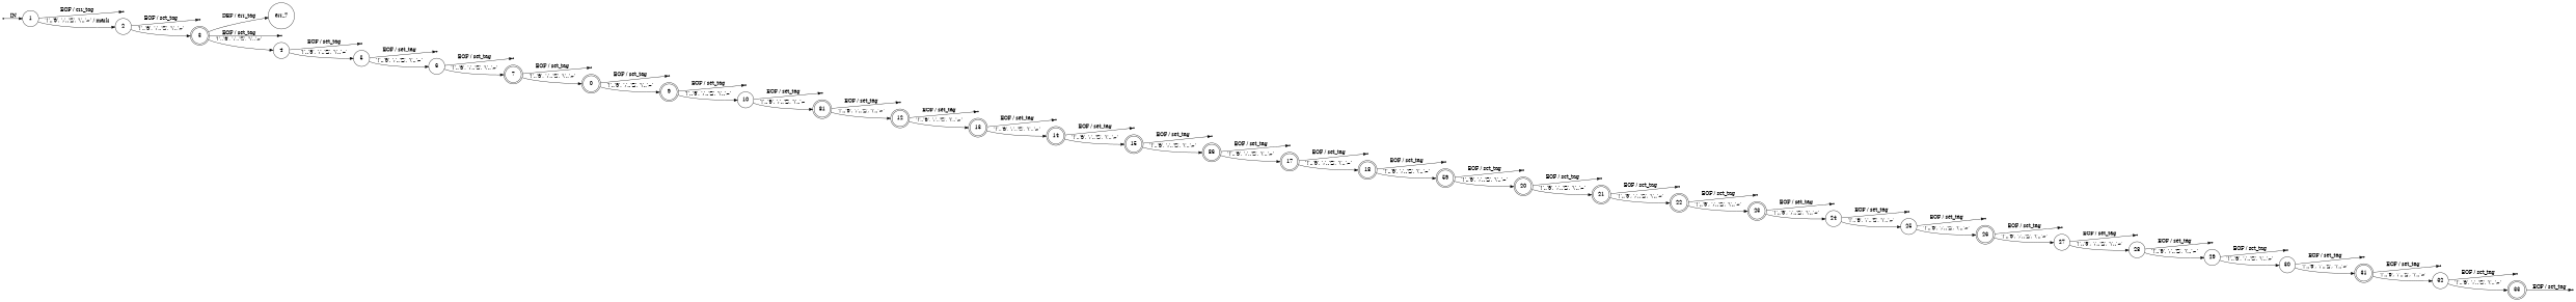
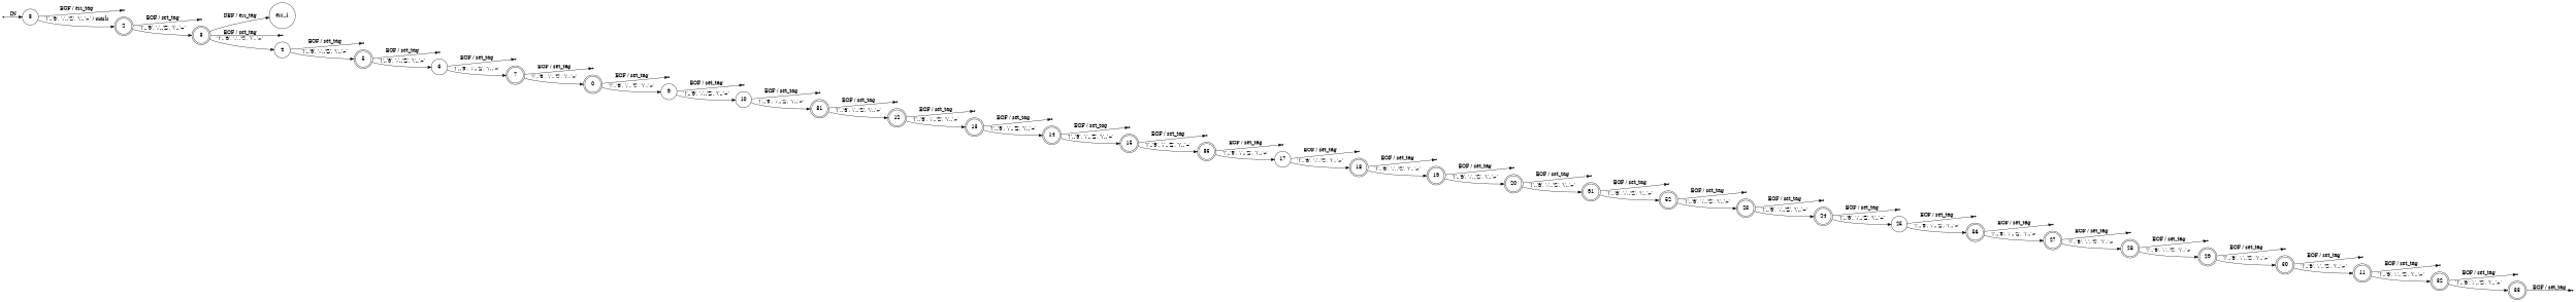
  digraph {
    rankdir=LR
    node [shape=point]
-   1 [fixedsize=true height=0.65 shape=circle]
+   1 [fixedsize=true height=0.65 shape=circle label=8]
    ENTRY
    eof_1
-   2 [fixedsize=true height=0.65 shape=circle]
-   err_1 [height=0.2 shape=circle label=err_7]
+   2 [fixedsize=true height=0.65 shape=doublecircle]
+   err_1 [height=0.2 shape=circle]
    eof_2
    3 [fixedsize=true height=0.65 shape=doublecircle]
    eof_3
    4 [fixedsize=true height=0.65 shape=circle]
    eof_4
-   5 [fixedsize=true height=0.65 shape=circle]
+   5 [fixedsize=true height=0.65 shape=doublecircle]
    eof_5
    6 [fixedsize=true height=0.65 shape=circle]
    eof_6
    7 [fixedsize=true height=0.65 shape=doublecircle]
    eof_7
    n17 [fixedsize=true height=0.65 label=0 shape=doublecircle]
    eof_8
-   9 [fixedsize=true height=0.65 shape=doublecircle]
+   9 [fixedsize=true height=0.65 shape=circle]
    eof_9
    10 [fixedsize=true height=0.65 shape=circle]
    eof_10
    n23 [fixedsize=true height=0.65 label=81 shape=doublecircle]
    eof_11
    12 [fixedsize=true height=0.65 shape=doublecircle]
    eof_12
    13 [fixedsize=true height=0.65 shape=doublecircle]
    eof_13
    14 [fixedsize=true height=0.65 shape=doublecircle]
    eof_14
    15 [fixedsize=true height=0.65 shape=doublecircle]
    eof_15
    n33 [fixedsize=true height=0.65 label=86 shape=doublecircle]
    eof_16
-   17 [fixedsize=true height=0.65 shape=doublecircle]
+   17 [fixedsize=true height=0.65 shape=circle]
    eof_17
    18 [fixedsize=true height=0.65 shape=doublecircle]
    eof_18
-   19 [fixedsize=true height=0.65 shape=doublecircle label=59]
+   19 [fixedsize=true height=0.65 shape=doublecircle]
    eof_19
    20 [fixedsize=true height=0.65 shape=doublecircle]
    eof_20
-   21 [fixedsize=true height=0.65 shape=doublecircle]
+   21 [fixedsize=true height=0.65 shape=doublecircle label=91]
    eof_21
-   22 [fixedsize=true height=0.65 shape=doublecircle]
+   22 [fixedsize=true height=0.65 shape=doublecircle label=52]
    eof_22
    23 [fixedsize=true height=0.65 shape=doublecircle]
    eof_23
-   24 [fixedsize=true height=0.65 shape=circle]
+   24 [fixedsize=true height=0.65 shape=doublecircle]
    eof_24
    25 [fixedsize=true height=0.65 shape=circle]
    eof_25
-   26 [fixedsize=true height=0.65 shape=doublecircle]
+   26 [fixedsize=true height=0.65 shape=doublecircle label=56]
    eof_26
-   27 [fixedsize=true height=0.65 shape=circle]
+   27 [fixedsize=true height=0.65 shape=doublecircle]
    eof_27
-   28 [fixedsize=true height=0.65 shape=circle]
+   28 [fixedsize=true height=0.65 shape=doublecircle]
    eof_28
-   29 [fixedsize=true height=0.65 shape=circle]
+   29 [fixedsize=true height=0.65 shape=doublecircle]
    eof_29
-   30 [fixedsize=true height=0.65 shape=circle]
+   30 [fixedsize=true height=0.65 shape=doublecircle]
    eof_30
-   31 [fixedsize=true height=0.65 shape=doublecircle]
+   31 [fixedsize=true height=0.65 shape=doublecircle label=11]
    eof_31
-   32 [fixedsize=true height=0.65 shape=circle]
+   32 [fixedsize=true height=0.65 shape=doublecircle]
    eof_32
    33 [fixedsize=true height=0.65 shape=doublecircle]
    eof_33
    1 -> eof_1 [label="EOF / err_tag"]
    1 -> 2 [label="'!'..'9', ';'..'Z', '\\'..'~' / mark"]
    ENTRY -> 1 [label=IN]
    2 -> eof_2 [label="EOF / set_tag"]
    2 -> 3 [label="'!'..'9', ';'..'Z', '\\'..'~'"]
    3 -> err_1 [label="DEF / err_tag"]
    3 -> eof_3 [label="EOF / set_tag"]
    3 -> 4 [label="'!'..'9', ';'..'Z', '\\'..'~'"]
    4 -> eof_4 [label="EOF / set_tag"]
    4 -> 5 [label="'!'..'9', ';'..'Z', '\\'..'~'"]
    5 -> eof_5 [label="EOF / set_tag"]
    5 -> 6 [label="'!'..'9', ';'..'Z', '\\'..'~'"]
    6 -> eof_6 [label="EOF / set_tag"]
    6 -> 7 [label="'!'..'9', ';'..'Z', '\\'..'~'"]
    7 -> eof_7 [label="EOF / set_tag"]
    7 -> n17 [label="'!'..'9', ';'..'Z', '\\'..'~'"]
    n17 -> eof_8 [label="EOF / set_tag"]
    n17 -> 9 [label="'!'..'9', ';'..'Z', '\\'..'~'"]
    9 -> eof_9 [label="EOF / set_tag"]
    9 -> 10 [label="'!'..'9', ';'..'Z', '\\'..'~'"]
    10 -> eof_10 [label="EOF / set_tag"]
    10 -> n23 [label="'!'..'9', ';'..'Z', '\\'..'~'"]
    n23 -> eof_11 [label="EOF / set_tag"]
    n23 -> 12 [label="'!'..'9', ';'..'Z', '\\'..'~'"]
    12 -> eof_12 [label="EOF / set_tag"]
    12 -> 13 [label="'!'..'9', ';'..'Z', '\\'..'~'"]
    13 -> eof_13 [label="EOF / set_tag"]
    13 -> 14 [label="'!'..'9', ';'..'Z', '\\'..'~'"]
    14 -> eof_14 [label="EOF / set_tag"]
    14 -> 15 [label="'!'..'9', ';'..'Z', '\\'..'~'"]
    15 -> eof_15 [label="EOF / set_tag"]
    15 -> n33 [label="'!'..'9', ';'..'Z', '\\'..'~'"]
    n33 -> eof_16 [label="EOF / set_tag"]
    n33 -> 17 [label="'!'..'9', ';'..'Z', '\\'..'~'"]
    17 -> eof_17 [label="EOF / set_tag"]
    17 -> 18 [label="'!'..'9', ';'..'Z', '\\'..'~'"]
    18 -> eof_18 [label="EOF / set_tag"]
    18 -> 19 [label="'!'..'9', ';'..'Z', '\\'..'~'"]
    19 -> eof_19 [label="EOF / set_tag"]
    19 -> 20 [label="'!'..'9', ';'..'Z', '\\'..'~'"]
    20 -> eof_20 [label="EOF / set_tag"]
    20 -> 21 [label="'!'..'9', ';'..'Z', '\\'..'~'"]
    21 -> eof_21 [label="EOF / set_tag"]
    21 -> 22 [label="'!'..'9', ';'..'Z', '\\'..'~'"]
    22 -> eof_22 [label="EOF / set_tag"]
    22 -> 23 [label="'!'..'9', ';'..'Z', '\\'..'~'"]
    23 -> eof_23 [label="EOF / set_tag"]
    23 -> 24 [label="'!'..'9', ';'..'Z', '\\'..'~'"]
    24 -> eof_24 [label="EOF / set_tag"]
    24 -> 25 [label="'!'..'9', ';'..'Z', '\\'..'~'"]
    25 -> eof_25 [label="EOF / set_tag"]
    25 -> 26 [label="'!'..'9', ';'..'Z', '\\'..'~'"]
    26 -> eof_26 [label="EOF / set_tag"]
    26 -> 27 [label="'!'..'9', ';'..'Z', '\\'..'~'"]
    27 -> eof_27 [label="EOF / set_tag"]
    27 -> 28 [label="'!'..'9', ';'..'Z', '\\'..'~'"]
    28 -> eof_28 [label="EOF / set_tag"]
    28 -> 29 [label="'!'..'9', ';'..'Z', '\\'..'~'"]
    29 -> eof_29 [label="EOF / set_tag"]
    29 -> 30 [label="'!'..'9', ';'..'Z', '\\'..'~'"]
    30 -> eof_30 [label="EOF / set_tag"]
    30 -> 31 [label="'!'..'9', ';'..'Z', '\\'..'~'"]
    31 -> eof_31 [label="EOF / set_tag"]
    31 -> 32 [label="'!'..'9', ';'..'Z', '\\'..'~'"]
    32 -> eof_32 [label="EOF / set_tag"]
    32 -> 33 [label="'!'..'9', ';'..'Z', '\\'..'~'"]
    33 -> eof_33 [label="EOF / set_tag"]
  }
